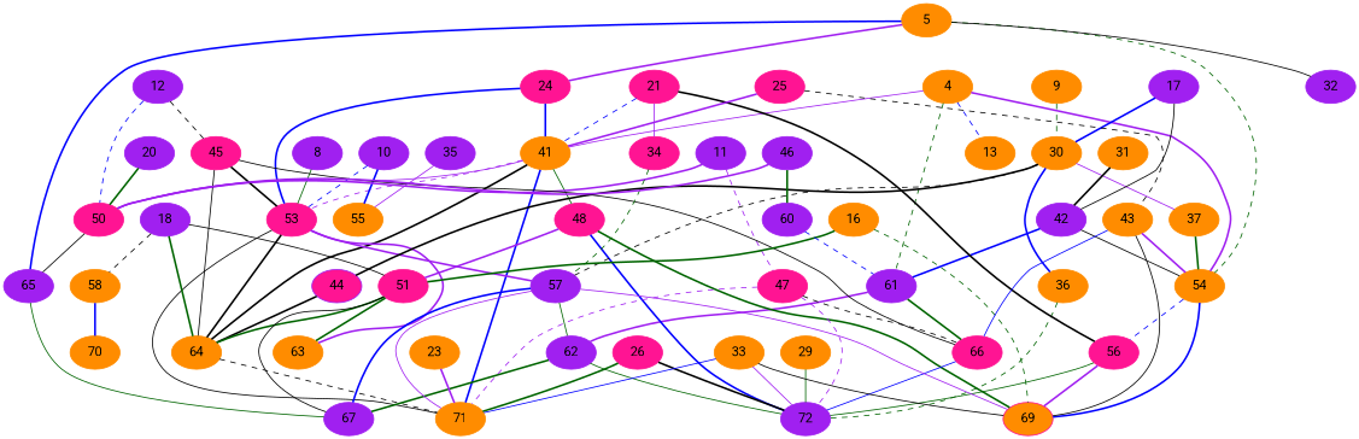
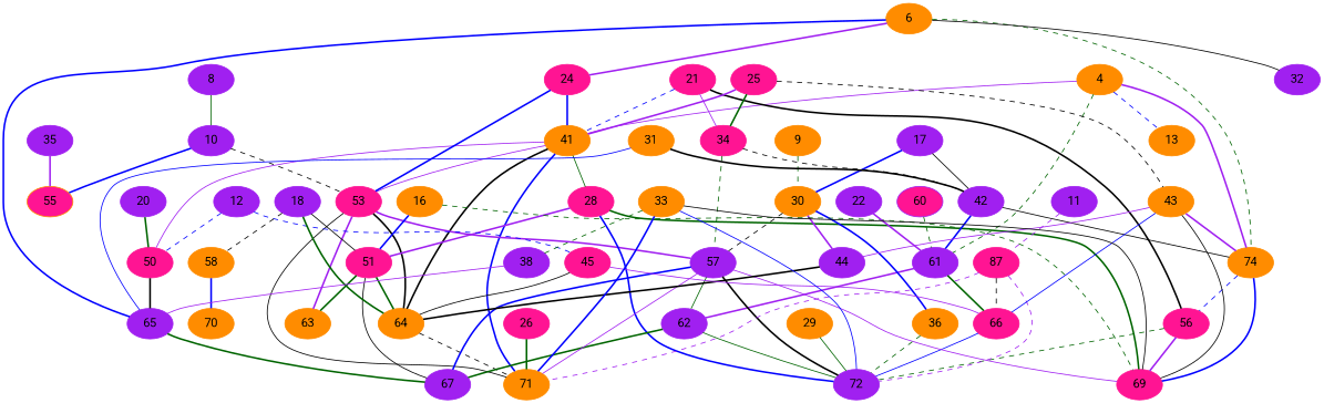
  graph {
    fontname=Roboto
    node [color=darkorange fontname=Roboto style=filled]
    edge [color=purple fontname=Roboto style=bold weight=1.0]
    4
    13
    41
-   54
+   54 [label=74]
    61 [color=purple]
    53 [color=deeppink]
    50 [color=deeppink]
    64
    71
-   48 [color=deeppink]
-   69 [color=deeppink fillcolor=darkorange]
+   48 [color=deeppink label=28]
+   69 [color=deeppink]
    56 [color=deeppink]
    66 [color=deeppink]
    62 [color=purple]
-   6 [label=5]
+   6
    24 [color=deeppink]
    32 [color=purple]
    65 [color=purple]
    57 [color=purple]
    67 [color=purple]
    8 [color=purple]
    63
    9
    30
    36
-   37
-   44 [color=purple fillcolor=deeppink]
+   44 [color=purple]
    10 [color=purple]
-   55
+   55 [fillcolor=deeppink]
    11 [color=purple]
-   47 [color=deeppink]
+   47 [color=deeppink label=87]
    72 [color=purple]
    12 [color=purple]
    45 [color=deeppink]
    51 [color=deeppink]
    16
    17 [color=purple]
    42 [color=purple]
    18 [color=purple]
    58
    70
    20 [color=purple]
    21 [color=deeppink]
    34 [color=deeppink]
-   23
+   22 [color=purple]
    25 [color=deeppink]
    43
    26 [color=deeppink]
    29
    31
    33
+   38 [color=purple]
    35 [color=purple]
-   46 [color=purple]
-   60 [color=purple]
+   60 [color=purple fillcolor=deeppink]
    4 -- 13 [color=blue style=dashed]
    4 -- 41 [style=solid]
    4 -- 54
    4 -- 61 [color=darkgreen style=dashed]
-   41 -- 53 [style=dashed]
+   41 -- 53 [style=solid]
    41 -- 50 [style=solid]
    41 -- 64 [color=black]
    41 -- 71 [color=blue]
    41 -- 48 [color=darkgreen style=solid]
    54 -- 69 [color=blue]
    54 -- 56 [color=blue style=dashed]
    61 -- 66 [color=darkgreen]
    61 -- 62
    53 -- 64 [color=black]
    53 -- 71 [color=black style=solid]
    53 -- 57
    53 -- 63
-   50 -- 65 [color=black style=solid]
+   50 -- 65 [color=black]
    64 -- 71 [color=black style=dashed]
    48 -- 69 [color=darkgreen]
    48 -- 72 [color=blue]
    48 -- 51
    56 -- 69
-   56 -- 72 [color=darkgreen style=solid]
+   56 -- 72 [color=darkgreen style=dashed]
    66 -- 72 [color=blue style=solid]
    62 -- 67 [color=darkgreen weight=2.0]
    62 -- 72 [color=darkgreen style=solid]
    6 -- 54 [color=darkgreen style=dashed]
    6 -- 24
    6 -- 32 [color=black style=solid]
    6 -- 65 [color=blue]
    24 -- 41 [color=blue]
    24 -- 53 [color=blue]
-   65 -- 67 [color=darkgreen style=solid]
+   65 -- 67 [color=darkgreen]
    57 -- 71 [style=solid]
    57 -- 69 [style=solid]
    57 -- 62 [color=darkgreen style=solid]
    57 -- 67 [color=blue weight=2.0]
-   8 -- 53 [color=darkgreen style=solid]
+   8 -- 10 [color=darkgreen style=solid]
    9 -- 30 [color=darkgreen style=dashed]
    30 -- 57 [color=black style=dashed]
    30 -- 36 [color=blue]
-   30 -- 37 [style=solid]
-   30 -- 44 [color=black]
+   30 -- 44
    36 -- 72 [color=darkgreen style=dashed]
-   37 -- 54 [color=darkgreen]
    44 -- 64 [color=black]
-   10 -- 53 [color=blue style=dashed]
+   10 -- 53 [color=black style=dashed]
    10 -- 55 [color=blue]
-   11 -- 50
    11 -- 47 [style=dashed]
    47 -- 71 [style=dashed]
    47 -- 66 [color=black style=dashed]
    47 -- 72 [style=dashed]
    12 -- 50 [color=blue style=dashed]
-   12 -- 45 [color=black style=dashed]
-   45 -- 53 [color=black]
+   12 -- 45 [color=blue style=dashed]
    45 -- 64 [color=black style=solid]
-   45 -- 66 [color=black style=solid]
+   45 -- 66 [style=solid]
    51 -- 64 [color=darkgreen]
    51 -- 67 [color=black style=solid]
    51 -- 63 [color=darkgreen]
    16 -- 69 [color=darkgreen style=dashed]
-   16 -- 51 [color=darkgreen]
+   16 -- 51 [color=blue]
    17 -- 30 [color=blue]
    17 -- 42 [color=black style=solid]
    42 -- 54 [color=black style=solid]
    42 -- 61 [color=blue]
    18 -- 64 [color=darkgreen]
    18 -- 51 [color=black style=solid]
    18 -- 58 [color=black style=dashed]
    58 -- 70 [color=blue]
    20 -- 50 [color=darkgreen]
    21 -- 41 [color=blue style=dashed]
    21 -- 56 [color=black]
    21 -- 34 [style=solid]
    34 -- 57 [color=darkgreen style=dashed]
-   23 -- 71
+   34 -- 42 [color=black style=dashed]
+   22 -- 61
    25 -- 41
+   25 -- 34 [color=darkgreen]
    25 -- 43 [color=black style=dashed]
    43 -- 54 [weight=2.0]
    43 -- 69 [color=black style=solid]
    43 -- 66 [color=blue style=solid]
+   43 -- 44 [style=solid]
    26 -- 71 [color=darkgreen]
-   26 -- 72 [color=black]
+   57 -- 72 [color=black]
    29 -- 72 [color=darkgreen style=solid]
+   31 -- 65 [color=blue style=solid]
    31 -- 42 [color=black]
-   33 -- 71 [color=blue style=solid]
+   33 -- 71 [color=blue]
    33 -- 69 [color=black style=solid]
-   33 -- 72 [style=solid]
-   35 -- 55 [style=solid]
-   46 -- 50
-   46 -- 60 [color=darkgreen]
-   60 -- 61 [color=blue style=dashed]
+   33 -- 72 [color=blue style=solid]
+   33 -- 38 [color=darkgreen style=dashed]
+   38 -- 65 [style=solid]
+   35 -- 55
+   60 -- 61 [color=darkgreen style=dashed]
  }
